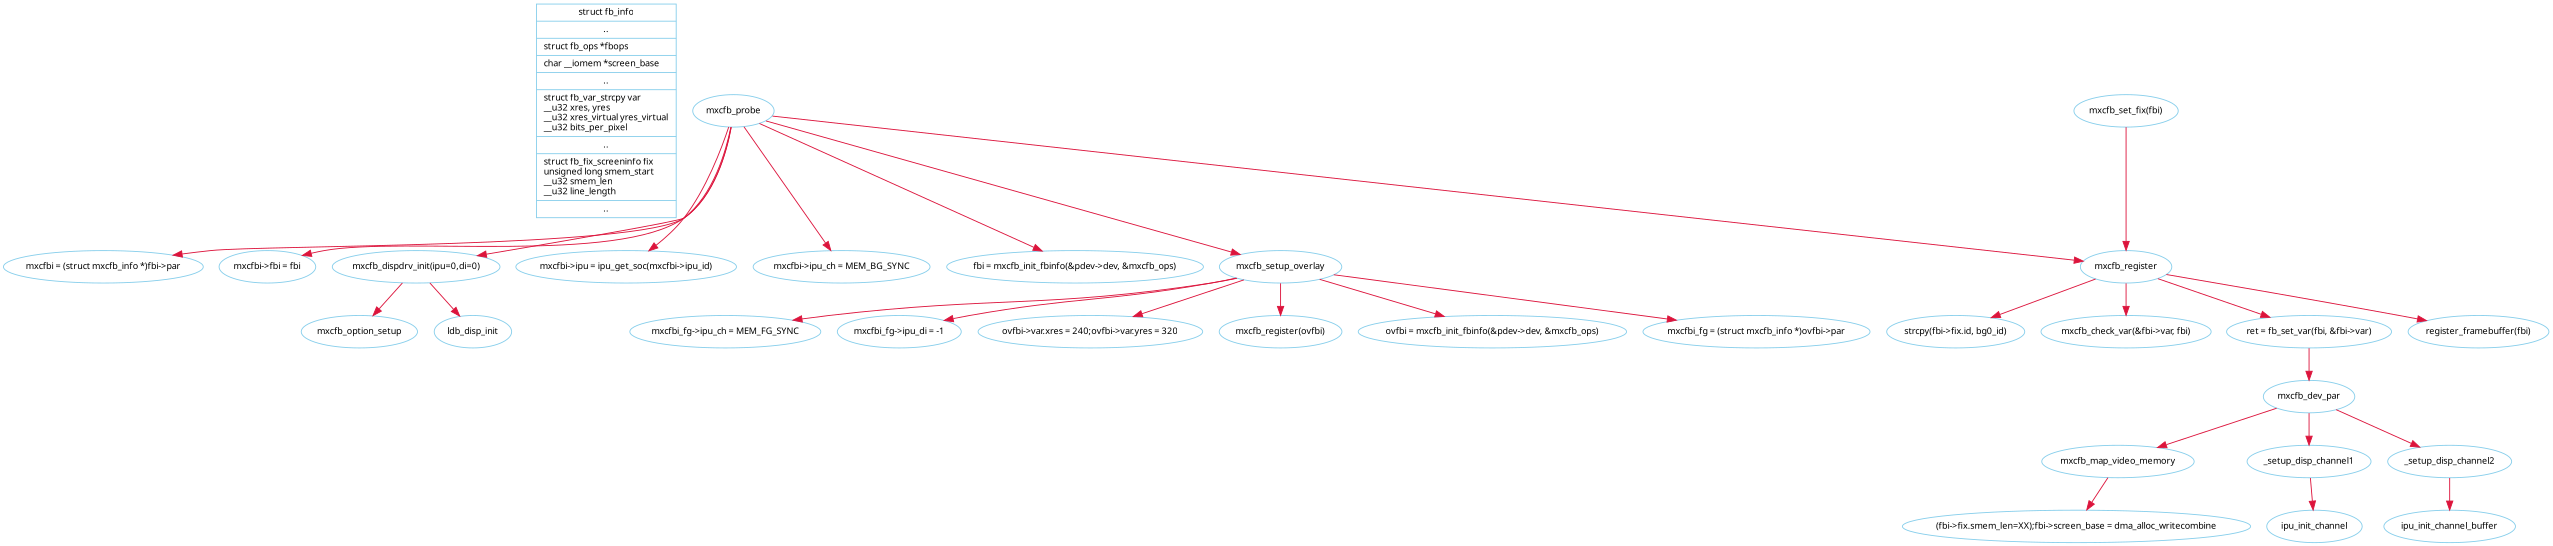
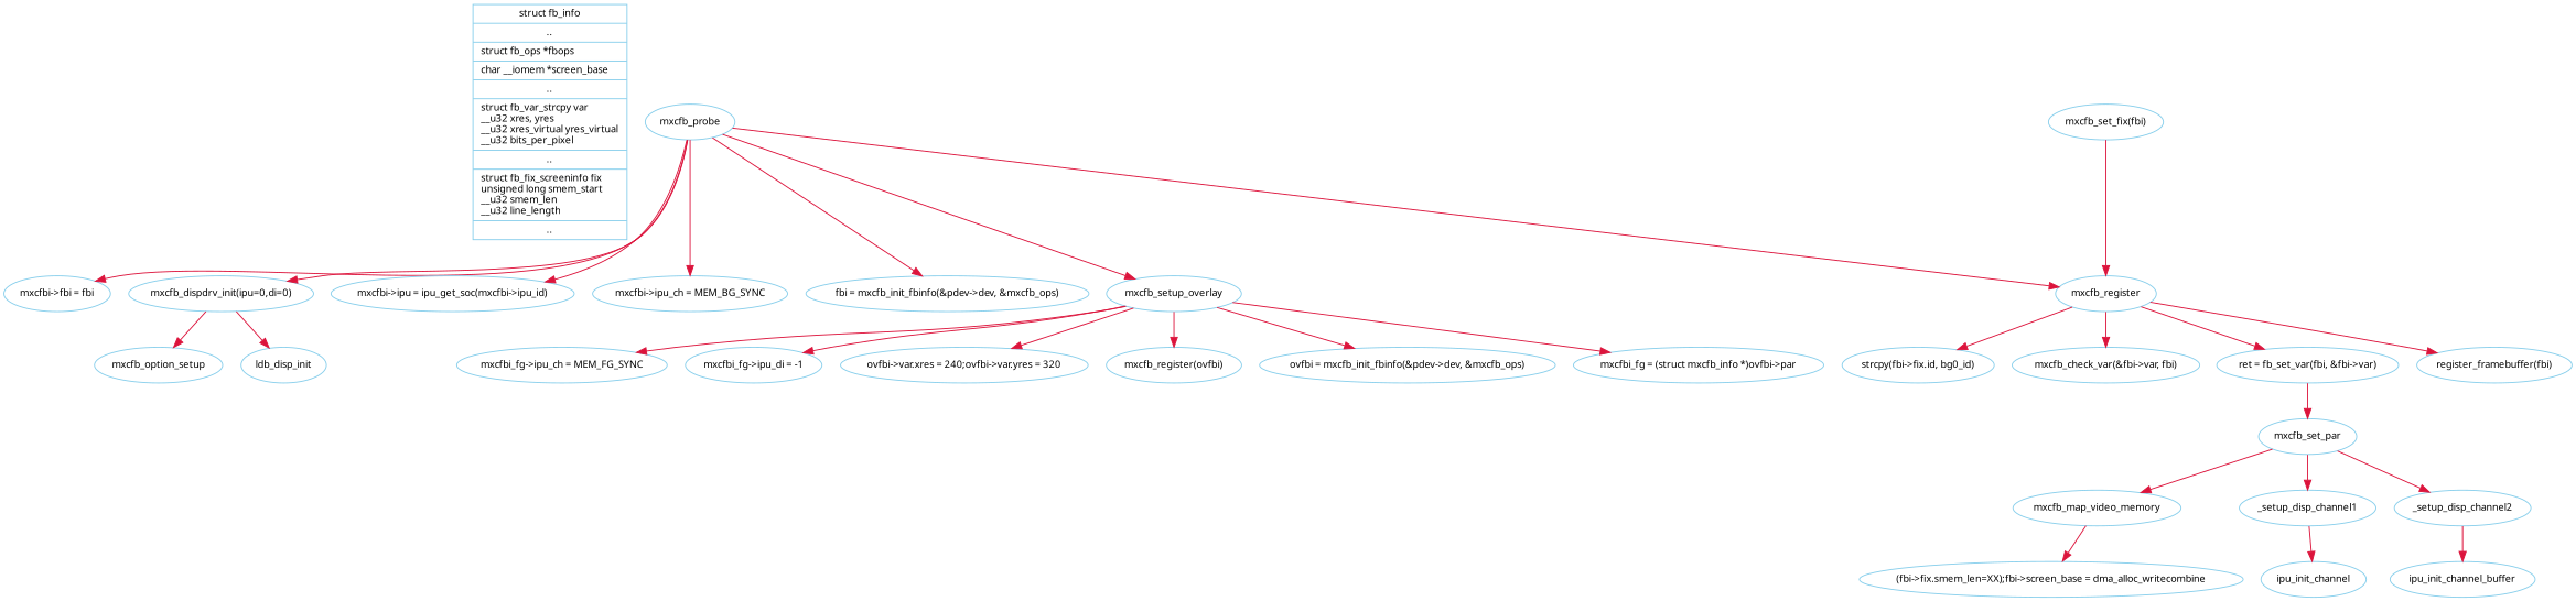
  digraph {
    fontname=Verdana
    fontsize=10
    rankdir=TB
    node [color=skyblue fontname=Verdana fontsize=10]
    edge [color=crimson fontname=Verdana fontsize=10 style=solid]
    n1 [label="{<head>struct fb_info|..|struct fb_ops *fbops\l|char __iomem *screen_base\l|..|struct fb_var_strcpy var\l__u32 xres, yres\l__u32 xres_virtual yres_virtual\l__u32 bits_per_pixel\l|..|struct fb_fix_screeninfo fix\lunsigned long smem_start\l__u32 smem_len\l__u32 line_length\l|..}" shape=record]
    mxcfb_probe
    "fbi = mxcfb_init_fbinfo(&pdev->dev, &mxcfb_ops)"
-   "mxcfbi = (struct mxcfb_info *)fbi->par"
    "mxcfbi->fbi = fbi"
    n6 [label="mxcfb_dispdrv_init(ipu=0,di=0)"]
    n7 [label="mxcfbi->ipu = ipu_get_soc(mxcfbi->ipu_id)"]
    n8 [label="mxcfbi->ipu_ch = MEM_BG_SYNC"]
    mxcfb_register
    mxcfb_setup_overlay
    mxcfb_option_setup
    ldb_disp_init
    "strcpy(fbi->fix.id, bg0_id)"
    "mxcfb_check_var(&fbi->var, fbi)"
    n15 [label="ret = fb_set_var(fbi, &fbi->var)"]
    "register_framebuffer(fbi)"
    "ovfbi = mxcfb_init_fbinfo(&pdev->dev, &mxcfb_ops)"
    "mxcfbi_fg = (struct mxcfb_info *)ovfbi->par"
    "mxcfbi_fg->ipu_ch = MEM_FG_SYNC"
    "mxcfbi_fg->ipu_di = -1"
    "ovfbi->var.xres = 240;ovfbi->var.yres = 320"
    "mxcfb_register(ovfbi)"
    "mxcfb_set_fix(fbi)"
-   mxcfb_set_par [label=mxcfb_dev_par]
+   mxcfb_set_par
    mxcfb_map_video_memory
    _setup_disp_channel1
    _setup_disp_channel2
    "(fbi->fix.smem_len=XX);fbi->screen_base = dma_alloc_writecombine"
    ipu_init_channel
    ipu_init_channel_buffer
    mxcfb_probe -> "fbi = mxcfb_init_fbinfo(&pdev->dev, &mxcfb_ops)"
-   mxcfb_probe -> "mxcfbi = (struct mxcfb_info *)fbi->par"
    mxcfb_probe -> "mxcfbi->fbi = fbi"
    mxcfb_probe -> n6
    mxcfb_probe -> n7
    mxcfb_probe -> n8
    mxcfb_probe -> mxcfb_register
    mxcfb_probe -> mxcfb_setup_overlay
    n6 -> mxcfb_option_setup
    n6 -> ldb_disp_init
    mxcfb_register -> "strcpy(fbi->fix.id, bg0_id)"
    mxcfb_register -> "mxcfb_check_var(&fbi->var, fbi)"
    mxcfb_register -> n15
    mxcfb_register -> "register_framebuffer(fbi)"
    mxcfb_setup_overlay -> "ovfbi = mxcfb_init_fbinfo(&pdev->dev, &mxcfb_ops)"
    mxcfb_setup_overlay -> "mxcfbi_fg = (struct mxcfb_info *)ovfbi->par"
    mxcfb_setup_overlay -> "mxcfbi_fg->ipu_ch = MEM_FG_SYNC"
    mxcfb_setup_overlay -> "mxcfbi_fg->ipu_di = -1"
    mxcfb_setup_overlay -> "ovfbi->var.xres = 240;ovfbi->var.yres = 320"
    mxcfb_setup_overlay -> "mxcfb_register(ovfbi)"
    n15 -> mxcfb_set_par
    "mxcfb_set_fix(fbi)" -> mxcfb_register
    mxcfb_set_par -> mxcfb_map_video_memory
    mxcfb_set_par -> _setup_disp_channel1
    mxcfb_set_par -> _setup_disp_channel2
    mxcfb_map_video_memory -> "(fbi->fix.smem_len=XX);fbi->screen_base = dma_alloc_writecombine"
    _setup_disp_channel1 -> ipu_init_channel
    _setup_disp_channel2 -> ipu_init_channel_buffer
  }
